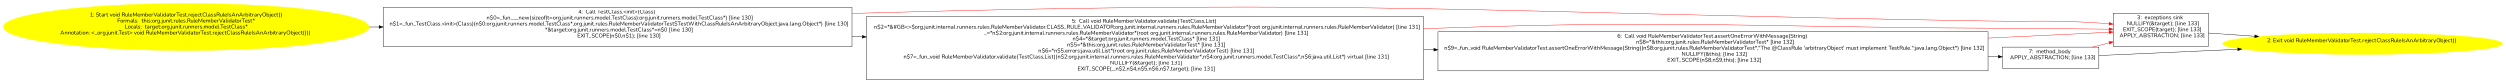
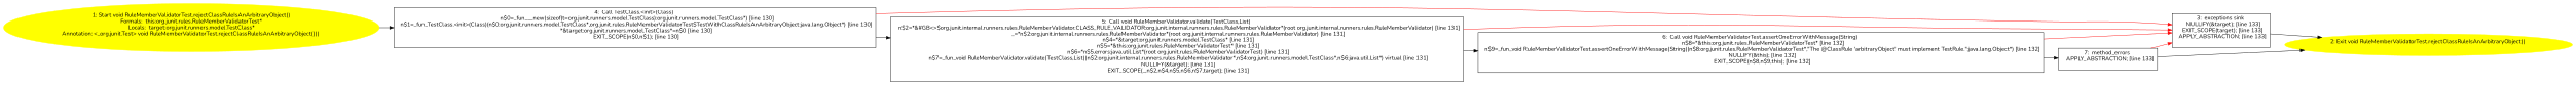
  digraph {
    rankdir=LR
    fontname=Nunito
    node [fontname=Nunito shape=box]
    edge [fontname=Nunito]
    n1 [color=yellow label="1: Start void RuleMemberValidatorTest.rejectClassRuleIsAnArbitraryObject()\nFormals:  this:org.junit.rules.RuleMemberValidatorTest*\nLocals:  target:org.junit.runners.model.TestClass*\nAnnotation: <_org.junit.Test> void RuleMemberValidatorTest.rejectClassRuleIsAnArbitraryObject()() \n  " style=filled shape=""]
    n2 [label="4:  Call TestClass.<init>(Class) \n   n$0=_fun___new(sizeof(t=org.junit.runners.model.TestClass):org.junit.runners.model.TestClass*) [line 130]\n  n$1=_fun_TestClass.<init>(Class)(n$0:org.junit.runners.model.TestClass*,org.junit.rules.RuleMemberValidatorTest$TestWithClassRuleIsAnArbitraryObject:java.lang.Object*) [line 130]\n  *&target:org.junit.runners.model.TestClass*=n$0 [line 130]\n  EXIT_SCOPE(n$0,n$1); [line 130]\n "]
    n3 [label="3:  exceptions sink \n   NULLIFY(&target); [line 133]\n  EXIT_SCOPE(target); [line 133]\n  APPLY_ABSTRACTION; [line 133]\n "]
    n4 [label="5:  Call void RuleMemberValidator.validate(TestClass,List) \n   n$2=*&#GB<>$org.junit.internal.runners.rules.RuleMemberValidator.CLASS_RULE_VALIDATOR:org.junit.internal.runners.rules.RuleMemberValidator*(root org.junit.internal.runners.rules.RuleMemberValidator) [line 131]\n  _=*n$2:org.junit.internal.runners.rules.RuleMemberValidator*(root org.junit.internal.runners.rules.RuleMemberValidator) [line 131]\n  n$4=*&target:org.junit.runners.model.TestClass* [line 131]\n  n$5=*&this:org.junit.rules.RuleMemberValidatorTest* [line 131]\n  n$6=*n$5.errors:java.util.List*(root org.junit.rules.RuleMemberValidatorTest) [line 131]\n  n$7=_fun_void RuleMemberValidator.validate(TestClass,List)(n$2:org.junit.internal.runners.rules.RuleMemberValidator*,n$4:org.junit.runners.model.TestClass*,n$6:java.util.List*) virtual [line 131]\n  NULLIFY(&target); [line 131]\n  EXIT_SCOPE(_,n$2,n$4,n$5,n$6,n$7,target); [line 131]\n "]
    n5 [color=yellow label="2: Exit void RuleMemberValidatorTest.rejectClassRuleIsAnArbitraryObject() \n  " style=filled shape=""]
    n6 [label="6:  Call void RuleMemberValidatorTest.assertOneErrorWithMessage(String) \n   n$8=*&this:org.junit.rules.RuleMemberValidatorTest* [line 132]\n  n$9=_fun_void RuleMemberValidatorTest.assertOneErrorWithMessage(String)(n$8:org.junit.rules.RuleMemberValidatorTest*,\"The @ClassRule 'arbitraryObject' must implement TestRule.\":java.lang.Object*) [line 132]\n  NULLIFY(&this); [line 132]\n  EXIT_SCOPE(n$8,n$9,this); [line 132]\n "]
-   n7 [label="7:  method_body \n   APPLY_ABSTRACTION; [line 133]\n "]
+   n7 [label="7:  method_errors \n   APPLY_ABSTRACTION; [line 133]\n "]
    n1 -> n2
    n2 -> n3 [color=red]
    n2 -> n4
    n3 -> n5
    n4 -> n3 [color=red]
    n4 -> n6
    n6 -> n3 [color=red]
    n6 -> n7
    n7 -> n3 [color=red]
    n7 -> n5
  }
